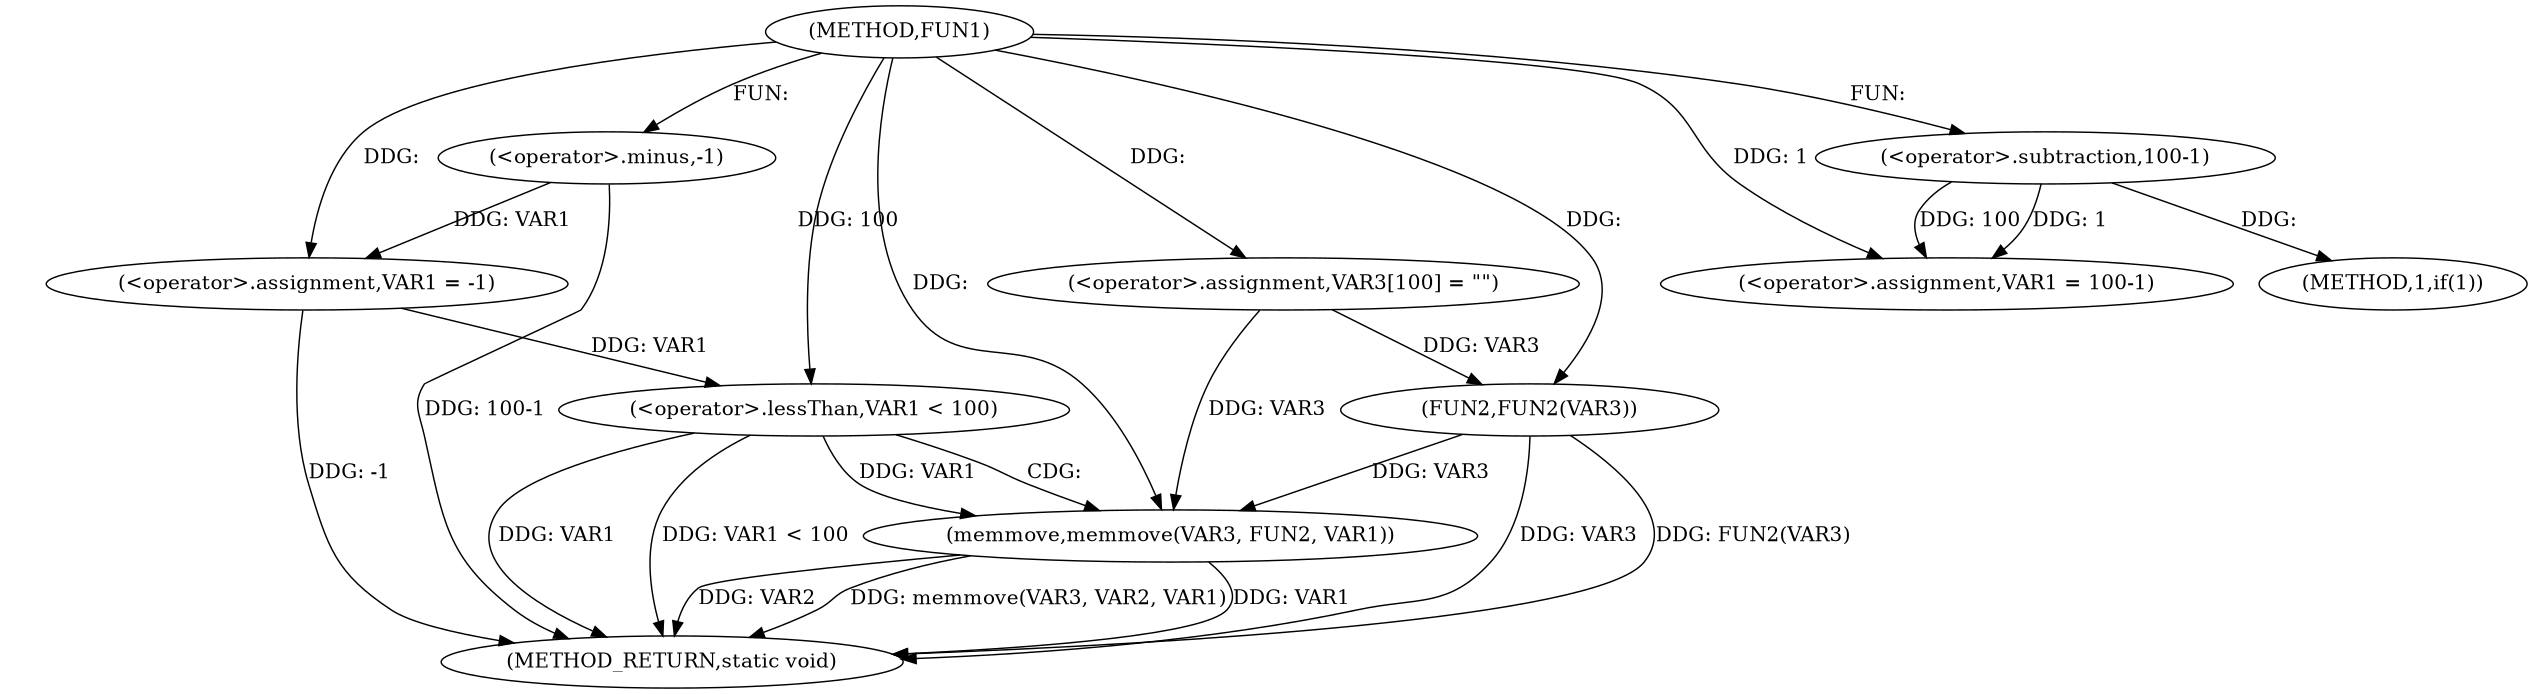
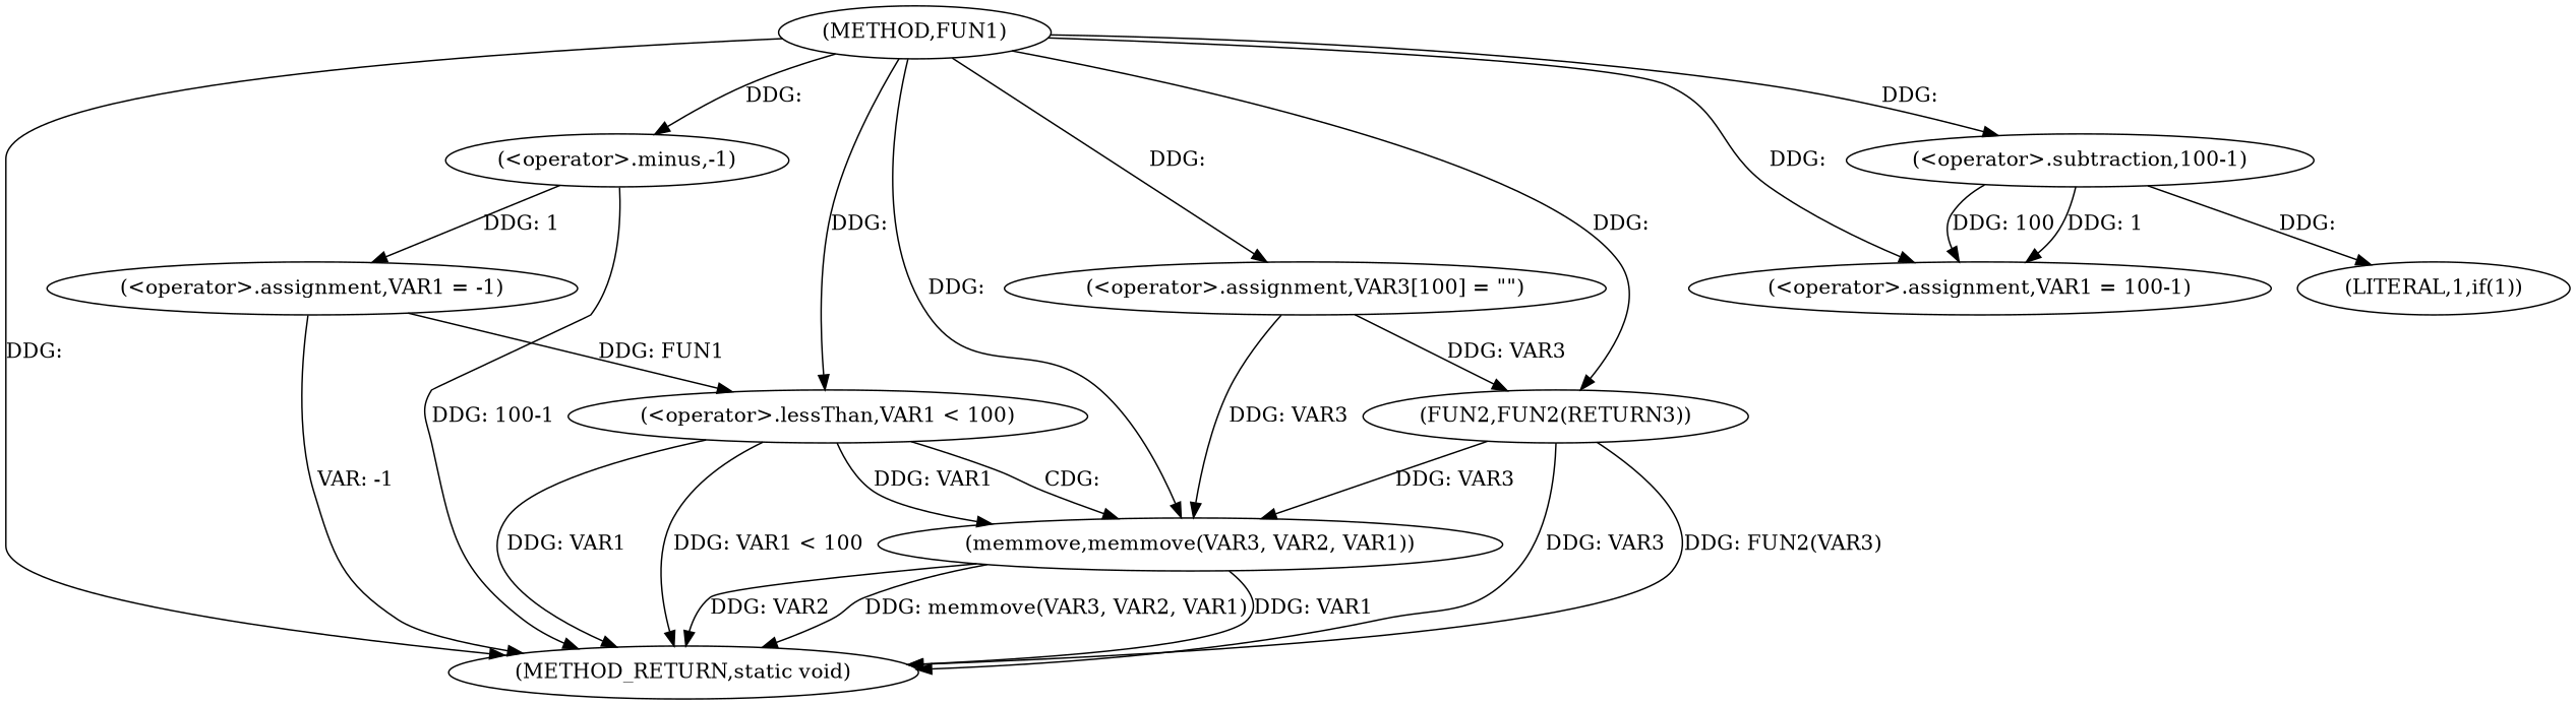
  digraph {
    n1 [label="(METHOD,FUN1)"]
    n2 [label="(<operator>.assignment,VAR1 = -1)"]
    n3 [label="(<operator>.minus,-1)"]
    n4 [label="(<operator>.assignment,VAR1 = 100-1)"]
    n5 [label="(<operator>.subtraction,100-1)"]
    n6 [label="(<operator>.assignment,VAR3[100] = \"\")"]
    n7 [label="(<operator>.lessThan,VAR1 < 100)"]
-   n8 [label="(memmove,memmove(VAR3, FUN2, VAR1))"]
-   n9 [label="(FUN2,FUN2(VAR3))"]
+   n8 [label="(memmove,memmove(VAR3, VAR2, VAR1))"]
+   n9 [label="(FUN2,FUN2(RETURN3))"]
    n10 [label="(METHOD_RETURN,static void)"]
-   n11 [label="(METHOD,1,if(1))"]
-   n1 -> n2 [label="DDG: "]
-   n1 -> n3 [label="FUN: "]
-   n1 -> n4 [label="DDG: 1"]
-   n1 -> n5 [label="FUN: "]
+   n11 [label="(LITERAL,1,if(1))"]
+   n1 -> n10 [label="DDG: "]
+   n1 -> n3 [label="DDG: "]
+   n1 -> n4 [label="DDG: "]
+   n1 -> n5 [label="DDG: "]
    n1 -> n6 [label="DDG: "]
-   n1 -> n7 [label="DDG: 100"]
+   n1 -> n7 [label="DDG: "]
    n1 -> n8 [label="DDG: "]
    n1 -> n9 [label="DDG: "]
-   n2 -> n7 [label="DDG: VAR1"]
-   n2 -> n10 [label="DDG: -1"]
-   n3 -> n2 [label="DDG: VAR1"]
+   n2 -> n7 [label="DDG: FUN1"]
+   n2 -> n10 [label="VAR: -1"]
+   n3 -> n2 [label="DDG: 1"]
    n3 -> n10 [label="DDG: 100-1"]
    n5 -> n4 [label="DDG: 100"]
    n5 -> n4 [label="DDG: 1"]
    n5 -> n11 [label="DDG: "]
    n6 -> n8 [label="DDG: VAR3"]
    n6 -> n9 [label="DDG: VAR3"]
    n7 -> n8 [label="DDG: VAR1"]
    n7 -> n8 [label="CDG: "]
    n7 -> n10 [label="DDG: VAR1"]
    n7 -> n10 [label="DDG: VAR1 < 100"]
    n8 -> n10 [label="DDG: VAR2"]
    n8 -> n10 [label="DDG: memmove(VAR3, VAR2, VAR1)"]
    n8 -> n10 [label="DDG: VAR1"]
    n9 -> n8 [label="DDG: VAR3"]
    n9 -> n10 [label="DDG: VAR3"]
    n9 -> n10 [label="DDG: FUN2(VAR3)"]
  }
